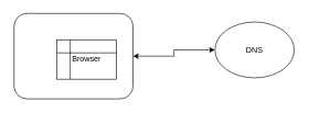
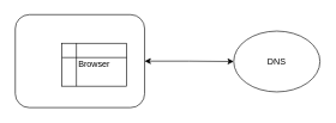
  <mxCell id="0" />
  <mxCell id="1" parent="0" />
  <mxCell id="2" style="edgeStyle=orthogonalEdgeStyle;rounded=0;orthogonalLoop=1;jettySize=auto;html=1;exitX=1;exitY=0.5;exitDx=0;exitDy=0;startArrow=classic;startFill=1;" edge="1" parent="1" source="3" target="5"><mxGeometry relative="1" as="geometry" /></mxCell>
  <mxCell id="3" value="" style="rounded=1;whiteSpace=wrap;html=1;" parent="1" vertex="1"><mxGeometry x="20" y="20" width="180" height="130" as="geometry" /></mxCell>
  <mxCell id="4" value="Browser" style="shape=internalStorage;whiteSpace=wrap;html=1;backgroundOutline=1;" parent="1" vertex="1"><mxGeometry x="85" y="60" width="90" height="60" as="geometry" /></mxCell>
- <mxCell id="5" value="DNS" style="ellipse;whiteSpace=wrap;html=1;" parent="1" vertex="1"><mxGeometry x="324" y="33" width="120" height="85" as="geometry" /></mxCell>
+ <mxCell id="5" value="DNS" style="ellipse;whiteSpace=wrap;html=1;" parent="1" vertex="1"><mxGeometry x="324" y="43" width="120" height="85" as="geometry" /></mxCell>
